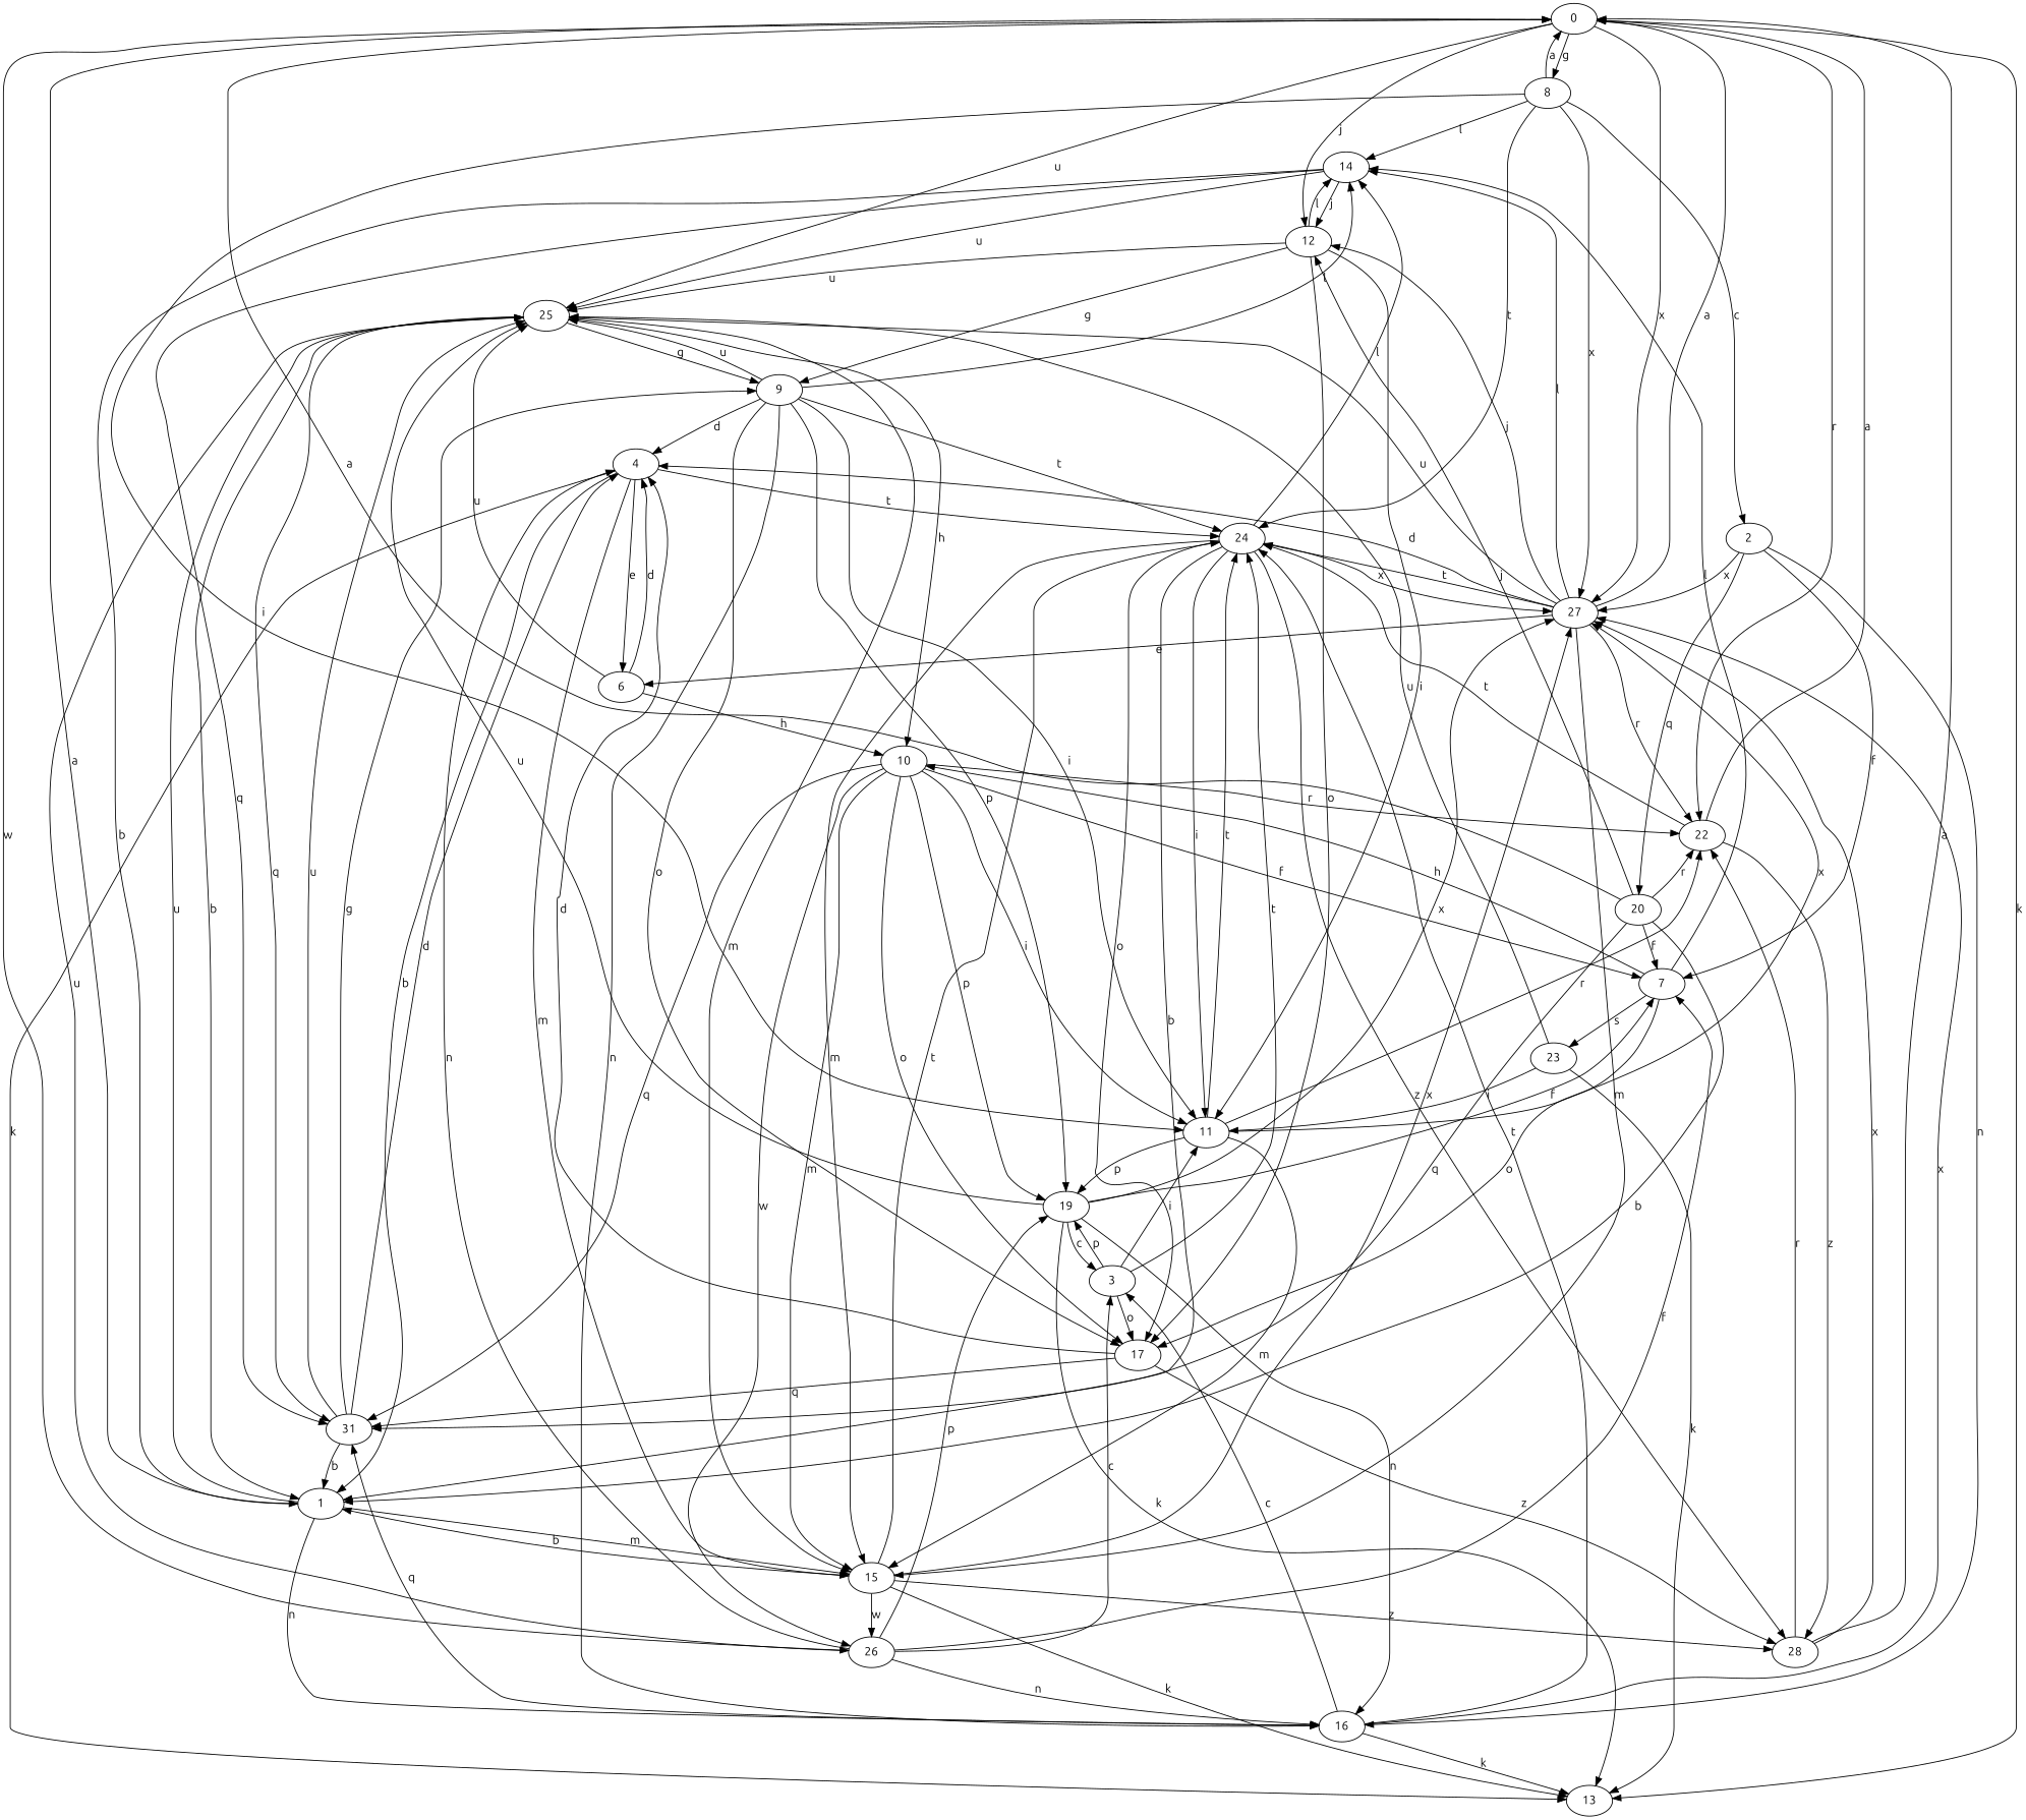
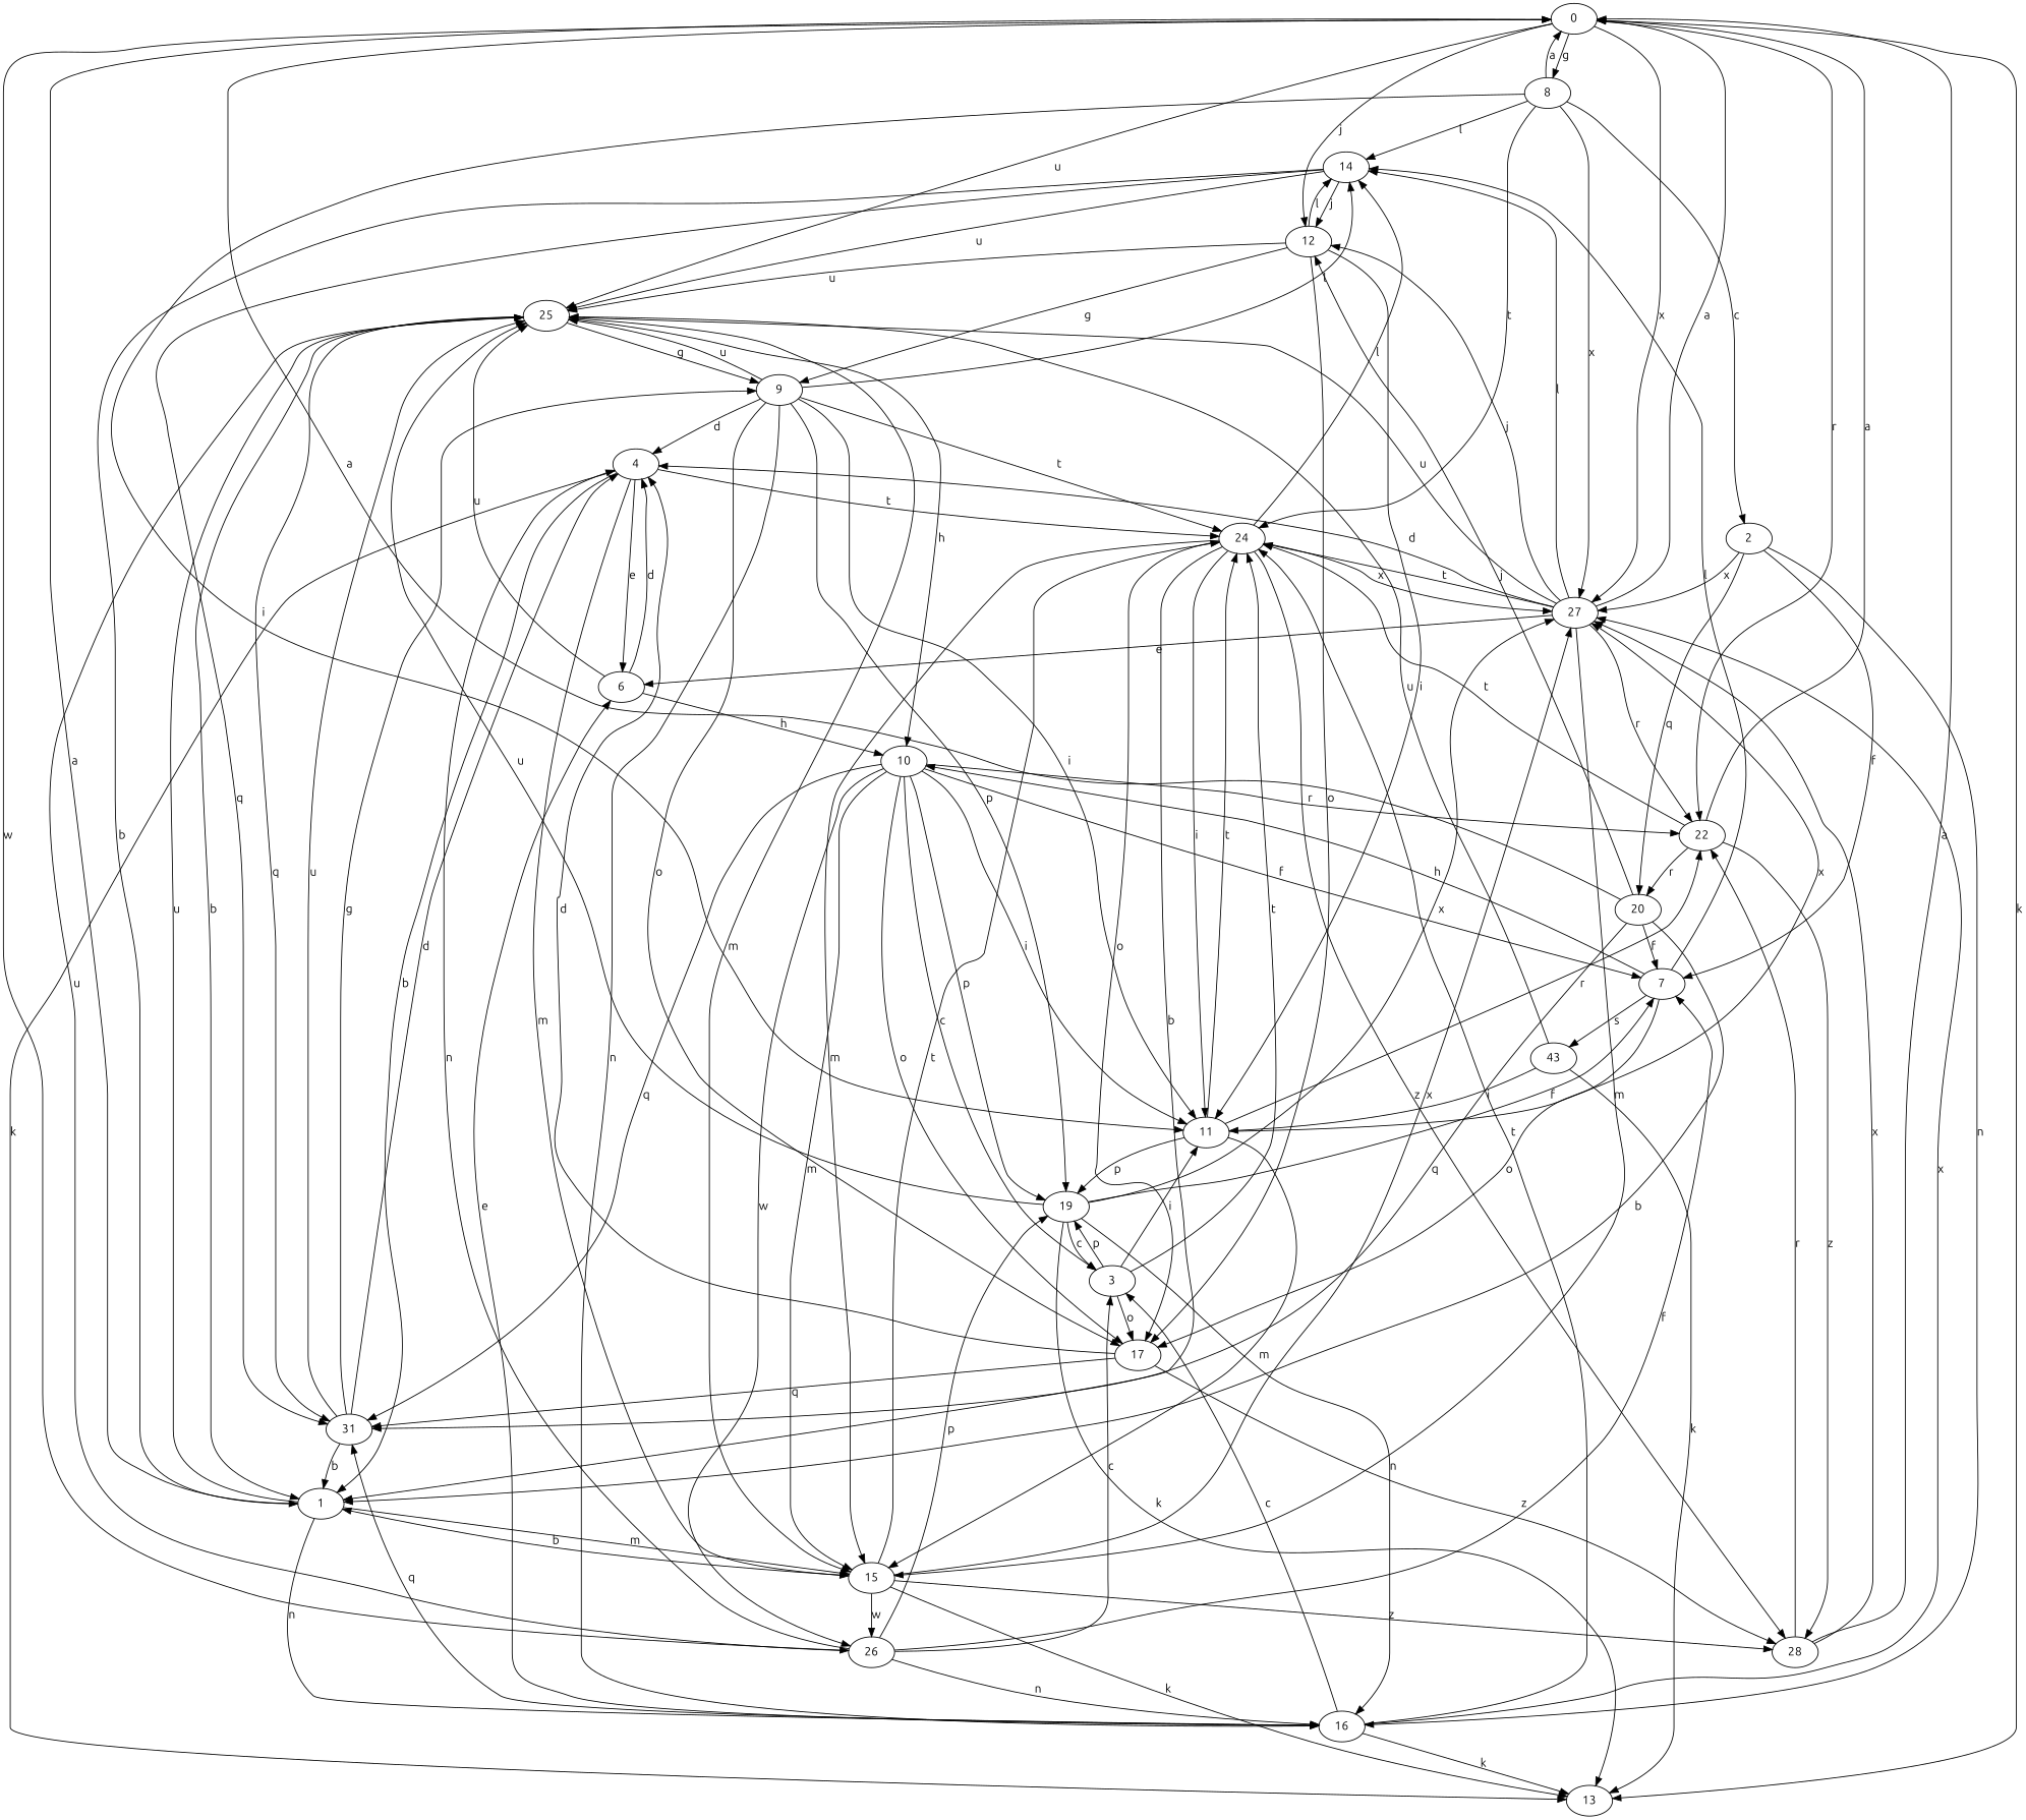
  strict digraph {
    fontname=Ubuntu
    node [fontname=Ubuntu]
    edge [fontname=Ubuntu]
    0
    8
    12
    13
    22
    25
    26
    27
    2
    11
    24
    14
    17
    9
    28
    1
    15
    10
    n19 [label=31]
    16
    7
    3
    19
    4
    6
    20
-   23
+   23 [label=43]
    0 -> 8 [label=g]
    0 -> 12 [label=j]
    0 -> 13 [label=k]
    0 -> 22 [label=r]
    0 -> 25 [label=u]
    0 -> 26 [label=w]
    0 -> 27 [label=x]
    8 -> 0 [label=a]
    8 -> 27 [label=x]
    8 -> 2 [label=c]
    8 -> 11 [label=i]
    8 -> 24 [label=t]
    8 -> 14 [label=l]
    12 -> 25 [label=u]
    12 -> 11 [label=i]
    12 -> 14 [label=l]
    12 -> 17 [label=o]
    12 -> 9 [label=g]
    22 -> 0 [label=a]
    22 -> 24 [label=t]
    22 -> 28 [label=z]
    25 -> 9 [label=g]
    25 -> 1 [label=b]
    25 -> 15 [label=m]
    25 -> 10 [label=h]
    25 -> n19 [label=q]
    26 -> 25 [label=u]
    26 -> 16 [label=n]
    26 -> 7 [label=f]
    26 -> 3 [label=c]
    26 -> 19 [label=p]
    26 -> 4 [label=n]
    27 -> 0 [label=a]
    27 -> 12 [label=j]
    27 -> 22 [label=r]
    27 -> 25 [label=u]
    27 -> 24 [label=t]
    27 -> 14 [label=l]
    27 -> 15 [label=m]
    27 -> 4 [label=d]
    27 -> 6 [label=e]
    2 -> 27 [label=x]
    2 -> 16 [label=n]
    2 -> 7 [label=f]
    2 -> 20 [label=q]
    11 -> 22 [label=r]
    11 -> 27 [label=x]
    11 -> 24 [label=t]
    11 -> 15 [label=m]
    11 -> 19 [label=p]
    24 -> 27 [label=x]
    24 -> 11 [label=i]
    24 -> 14 [label=l]
    24 -> 17 [label=o]
    24 -> 28 [label=z]
    24 -> 1 [label=b]
    24 -> 15 [label=m]
    14 -> 12 [label=j]
    14 -> 25 [label=u]
    14 -> 1 [label=b]
    14 -> n19 [label=q]
    17 -> 28 [label=z]
    17 -> n19 [label=q]
    17 -> 4 [label=d]
    9 -> 25 [label=u]
    9 -> 11 [label=i]
    9 -> 24 [label=t]
    9 -> 14 [label=l]
    9 -> 17 [label=o]
    9 -> 16 [label=n]
    9 -> 19 [label=p]
    9 -> 4 [label=d]
    28 -> 0 [label=a]
    28 -> 22 [label=r]
    28 -> 27 [label=x]
    1 -> 0 [label=a]
    1 -> 25 [label=u]
    1 -> 15 [label=m]
    1 -> 16 [label=n]
    15 -> 13 [label=k]
    15 -> 26 [label=w]
    15 -> 27 [label=x]
    15 -> 24 [label=t]
    15 -> 28 [label=z]
    15 -> 1 [label=b]
    10 -> 22 [label=r]
    10 -> 26 [label=w]
    10 -> 11 [label=i]
    10 -> 17 [label=o]
    10 -> 15 [label=m]
    10 -> n19 [label=q]
    10 -> 7 [label=f]
+   10 -> 3 [label=c]
    10 -> 19 [label=p]
    n19 -> 25 [label=u]
    n19 -> 9 [label=g]
    n19 -> 1 [label=b]
    n19 -> 4 [label=d]
    16 -> 13 [label=k]
    16 -> 27 [label=x]
    16 -> 24 [label=t]
    16 -> n19 [label=q]
    16 -> 3 [label=c]
+   16 -> 6 [label=e]
    7 -> 14 [label=l]
    7 -> 17 [label=o]
    7 -> 10 [label=h]
    7 -> 23 [label=s]
    3 -> 11 [label=i]
    3 -> 24 [label=t]
    3 -> 17 [label=o]
    3 -> 19 [label=p]
    19 -> 13 [label=k]
    19 -> 25 [label=u]
    19 -> 27 [label=x]
    19 -> 16 [label=n]
    19 -> 7 [label=f]
    19 -> 3 [label=c]
    4 -> 13 [label=k]
    4 -> 24 [label=t]
    4 -> 1 [label=b]
    4 -> 15 [label=m]
    4 -> 6 [label=e]
    6 -> 25 [label=u]
    6 -> 10 [label=h]
    6 -> 4 [label=d]
    20 -> 0 [label=a]
    20 -> 12 [label=j]
-   20 -> 22 [label=r]
+   22 -> 20 [label=r]
    20 -> 1 [label=b]
    20 -> n19 [label=q]
    20 -> 7 [label=f]
    23 -> 13 [label=k]
    23 -> 25 [label=u]
    23 -> 11 [label=i]
  }
